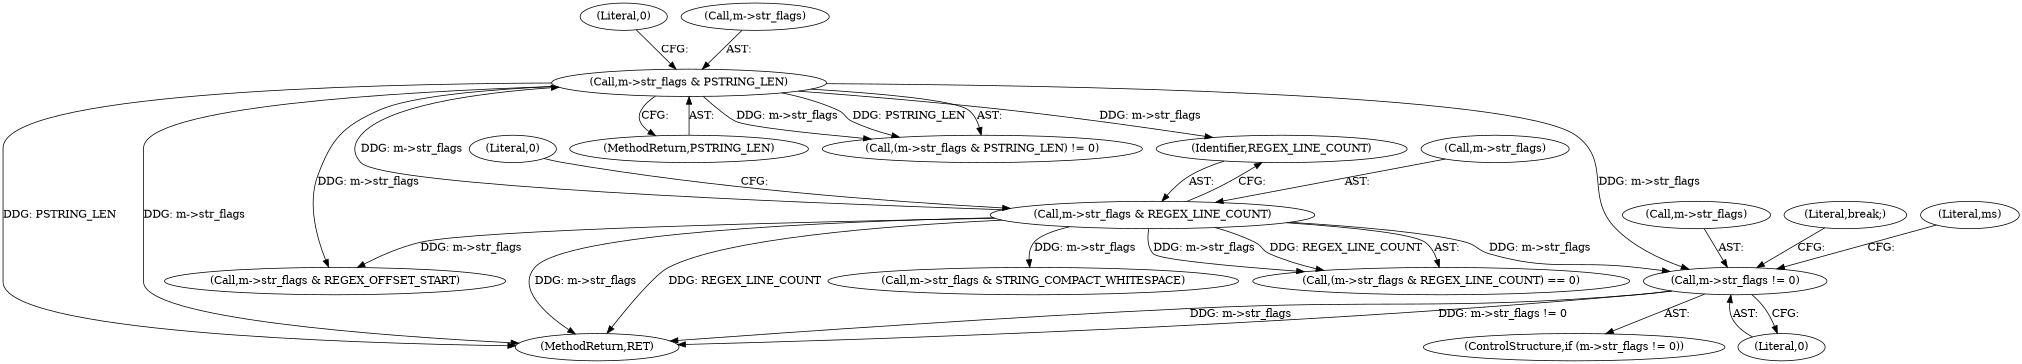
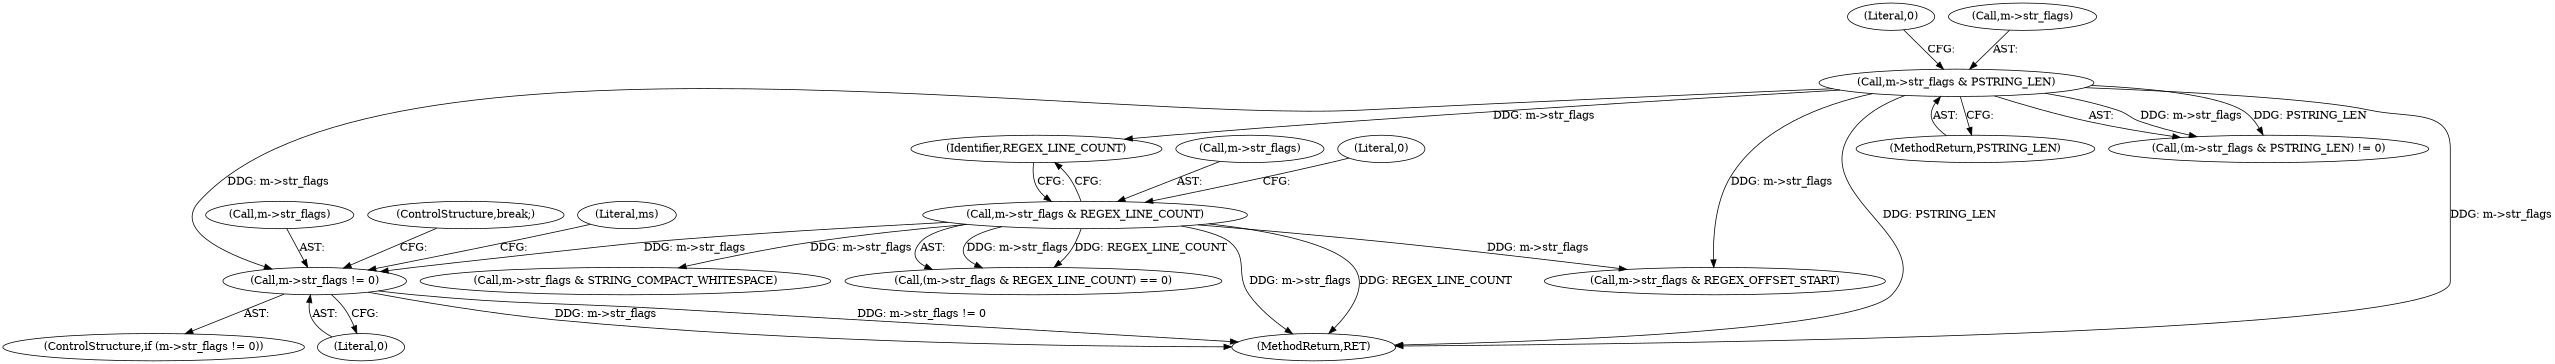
  digraph {
    n1 [label="(Call,m->str_flags != 0)"]
    n2 [label="(ControlStructure,if (m->str_flags != 0))"]
    n3 [label="(Literal,0)"]
    n4 [label="(MethodReturn,RET)"]
    n5 [label="(Call,m->str_flags & PSTRING_LEN)"]
    n6 [label="(MethodReturn,PSTRING_LEN)"]
    n7 [label="(Call,(m->str_flags & PSTRING_LEN) != 0)"]
    n8 [label="(Call,m->str_flags & REGEX_OFFSET_START)"]
    n9 [label="(Identifier,REGEX_LINE_COUNT)"]
    n10 [label="(Call,m->str_flags & STRING_COMPACT_WHITESPACE)"]
    n11 [label="(Call,m->str_flags & REGEX_LINE_COUNT)"]
    n12 [label="(Call,(m->str_flags & REGEX_LINE_COUNT) == 0)"]
    n13 [label="(Call,m->str_flags)"]
    n14 [label="(Literal,0)"]
-   n15 [label="(Literal,break;)"]
+   n15 [label="(ControlStructure,break;)"]
    n16 [label="(Call,m->str_flags)"]
    n17 [label="(Literal,0)"]
    n18 [label="(Call,m->str_flags)"]
    n19 [label="(Literal,ms)"]
    n1 -> n2 [label="AST: "]
    n1 -> n3 [label="CFG: "]
    n1 -> n4 [label="DDG: m->str_flags != 0"]
    n1 -> n4 [label="DDG: m->str_flags"]
    n3 -> n1 [label="AST: "]
    n5 -> n1 [label="DDG: m->str_flags"]
    n5 -> n4 [label="DDG: PSTRING_LEN"]
    n5 -> n4 [label="DDG: m->str_flags"]
    n5 -> n6 [label="CFG: "]
    n5 -> n7 [label="AST: "]
    n5 -> n7 [label="DDG: m->str_flags"]
    n5 -> n7 [label="DDG: PSTRING_LEN"]
    n5 -> n8 [label="DDG: m->str_flags"]
    n5 -> n9 [label="DDG: m->str_flags"]
    n6 -> n5 [label="AST: "]
-   n9 -> n11 [label="AST: "]
+   n9 -> n11 [label="CFG: "]
    n11 -> n1 [label="DDG: m->str_flags"]
    n11 -> n4 [label="DDG: REGEX_LINE_COUNT"]
    n11 -> n4 [label="DDG: m->str_flags"]
-   n11 -> n5 [label="DDG: m->str_flags"]
    n11 -> n8 [label="DDG: m->str_flags"]
    n11 -> n9 [label="CFG: "]
    n11 -> n10 [label="DDG: m->str_flags"]
    n11 -> n12 [label="AST: "]
    n11 -> n12 [label="DDG: m->str_flags"]
    n11 -> n12 [label="DDG: REGEX_LINE_COUNT"]
    n13 -> n1 [label="AST: "]
    n14 -> n5 [label="CFG: "]
    n15 -> n1 [label="CFG: "]
    n16 -> n11 [label="AST: "]
    n17 -> n11 [label="CFG: "]
    n18 -> n5 [label="AST: "]
    n19 -> n1 [label="CFG: "]
  }
